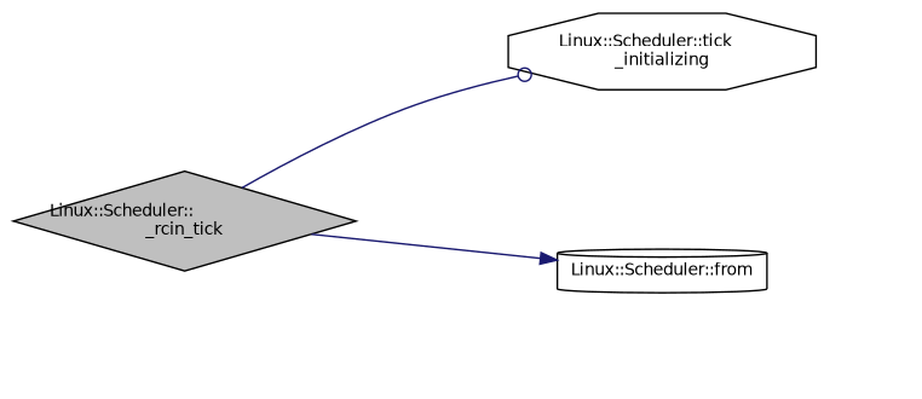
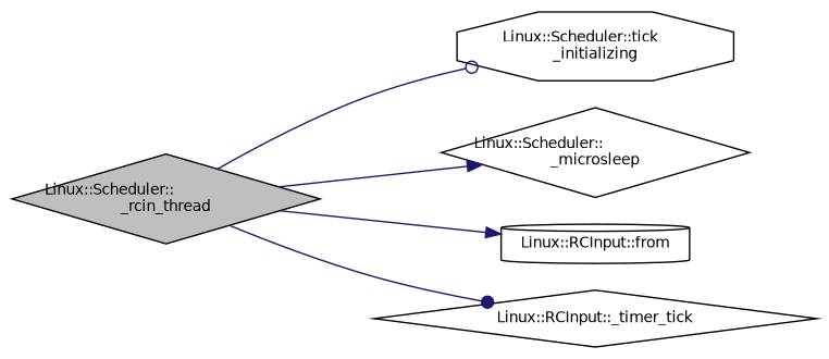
  digraph {
    rankdir=LR
    node [color=black fillcolor=white fontname=Helvetica fontsize=10 shape=diamond style=filled]
    edge [arrowhead=normal color=midnightblue fontname=Helvetica fontsize=10 labelfontname=Helvetica labelfontsize=10 style=solid]
-   n1 [fillcolor=grey75 fontcolor=black height=0.2 label="Linux::Scheduler::\l_rcin_tick" width=0.4]
+   n1 [fillcolor=grey75 fontcolor=black height=0.2 label="Linux::Scheduler::\l_rcin_thread" width=0.4]
    n2 [height=0.2 label="Linux::Scheduler::tick\l_initializing" shape=octagon width=0.4]
-   n4 [height=0.2 label="Linux::Scheduler::from" shape=cylinder width=0.4]
+   n3 [height=0.2 label="Linux::Scheduler::\l_microsleep" width=0.4]
+   n4 [height=0.2 label="Linux::RCInput::from" shape=cylinder width=0.4]
+   n5 [height=0.2 label="Linux::RCInput::_timer_tick" width=0.4]
    n1 -> n2 [arrowhead=odot]
+   n1 -> n3
    n1 -> n4
+   n1 -> n5 [arrowhead=dot]
  }
